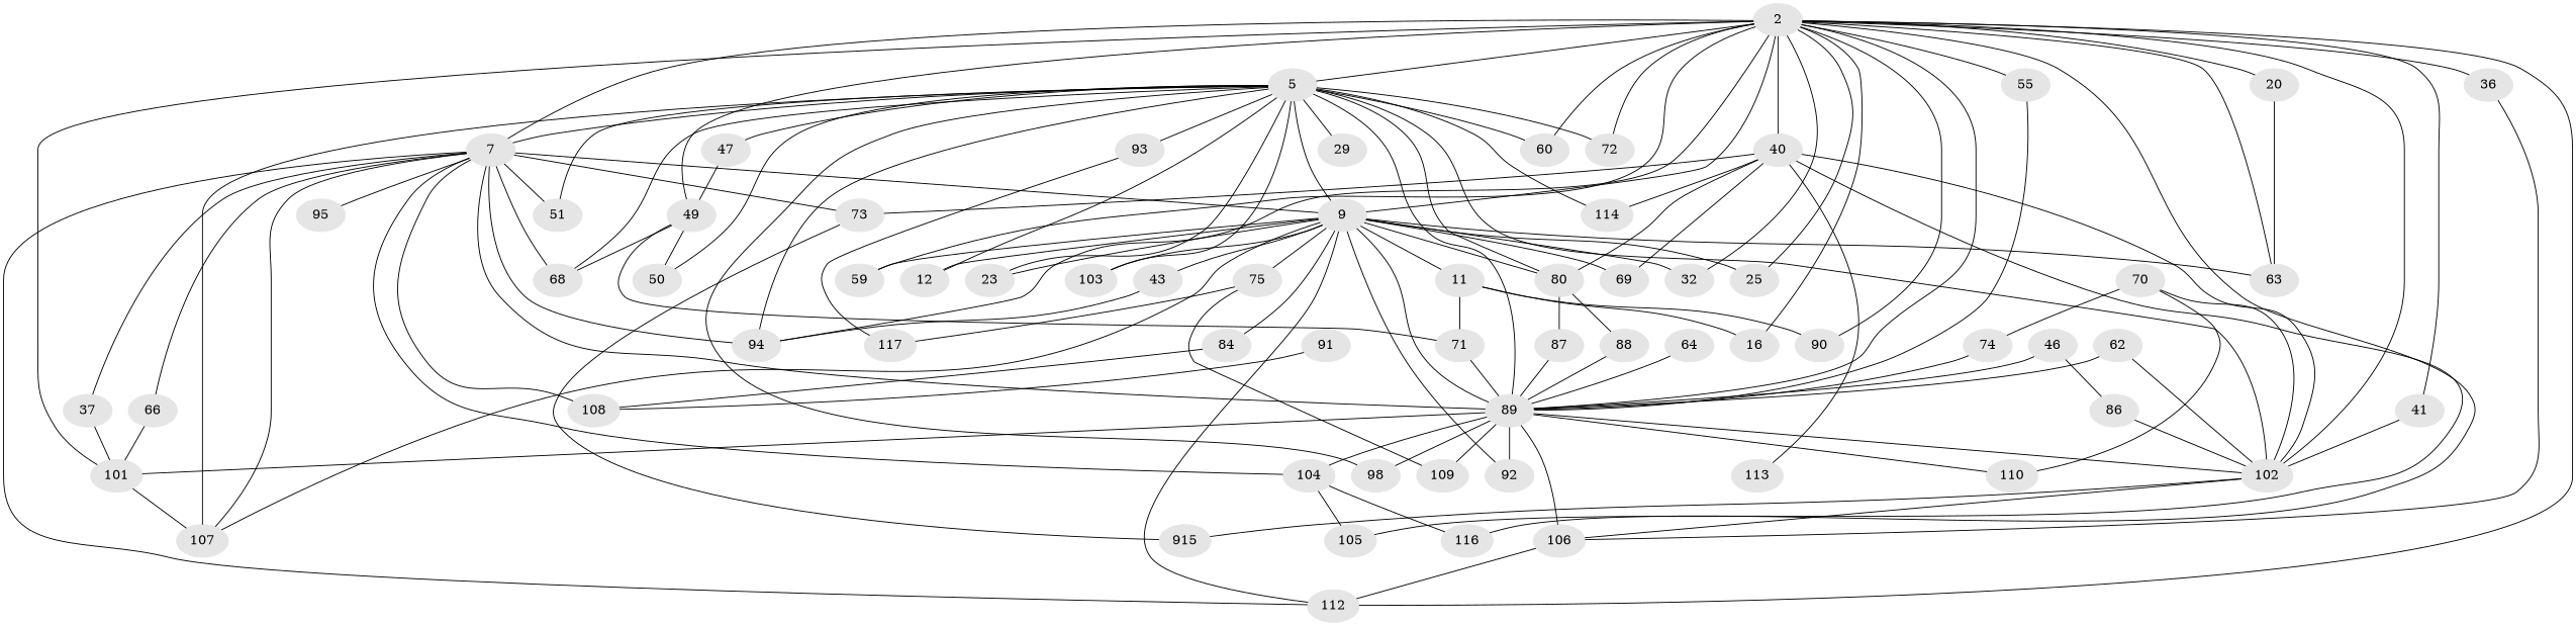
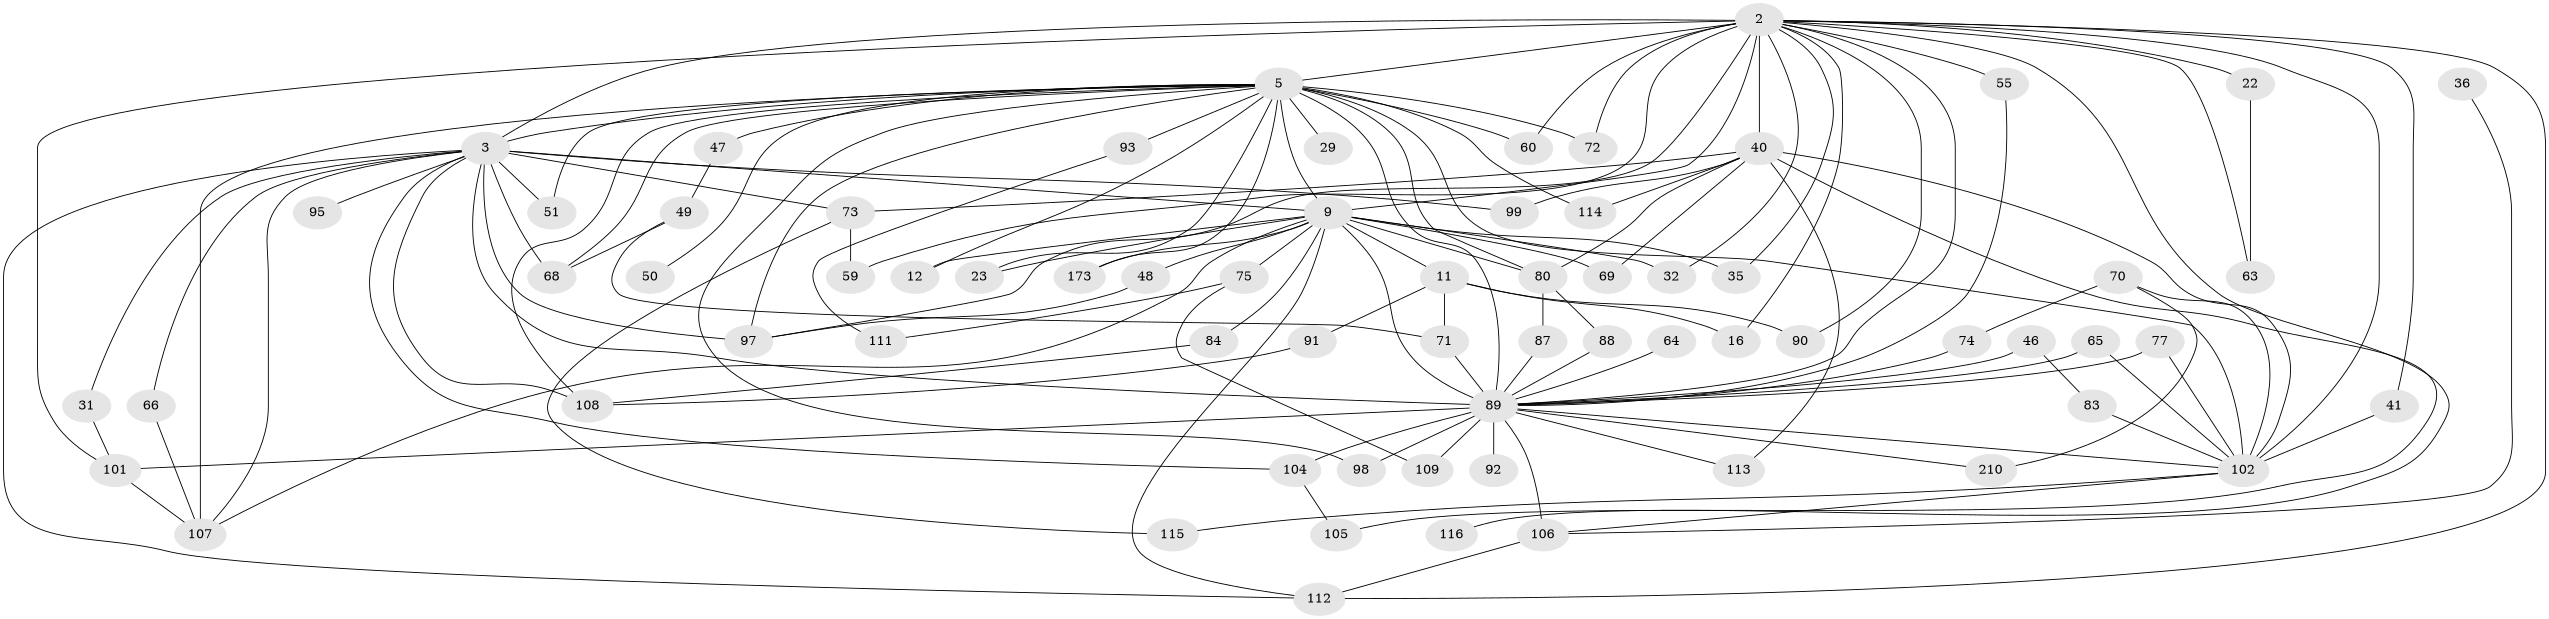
  graph {
    node [color=gray90 style=filled]
    2 [super="+1"]
    5 [super="+3"]
-   7 [super="+4"]
+   7 [super="+4" label=3]
    9 [super="+8"]
    16
-   22 [super="+13" label=20]
+   22 [super="+13"]
    32 [super="+26"]
-   35 [label=25]
+   35
    36
    40 [super="+19"]
    41
    49 [super="+17"]
    55
    59
    60
    63 [super="+61"]
    72
    89 [super="+44+54+10"]
    90
-   97 [super="+21+82" label=94]
+   97 [super="+21+82"]
    101 [super="+83"]
    102 [super="+15+39+67"]
    112 [super="+34+85"]
    116
    12
    23
    29
    47
    50
    51
    68 [super="+57"]
    80 [super="+45+79"]
    93 [super="+27"]
    98
-   103 [super="+76+96"]
+   103 [super="+76+96" label=173]
    107 [super="+48+100"]
    108 [super="+78"]
    114
-   31 [label=37]
+   31
    66 [super="+65"]
    73 [super="+33"]
    95
+   99
    104
    11
-   43
+   43 [label=48]
    69
    75
    84
    92
    106 [super="+56"]
    105
    113
    71 [super="+58"]
-   110
+   110 [label=210]
    109
-   115 [label=915]
+   115
    87
    88
-   111 [label=117]
+   111
    91
    46
-   86
-   62
+   86 [label=83]
+   62 [label=65]
    64
    70
    74
+   77
    2 -- 5 [weight=4]
    2 -- 7 [weight=4]
    2 -- 9 [weight=4]
    2 -- 16
    2 -- 22 [weight=3]
    2 -- 32 [weight=2]
    2 -- 35
-   2 -- 36 [weight=2]
    2 -- 40 [weight=3]
    2 -- 41
-   2 -- 49 [weight=3]
    2 -- 55
    2 -- 59
    2 -- 60
    2 -- 63
    2 -- 72
    2 -- 89 [weight=6]
    2 -- 90
    2 -- 97
    2 -- 101
    2 -- 102
    2 -- 112
    2 -- 116
    5 -- 7 [weight=4]
    5 -- 9 [weight=4]
    5 -- 60
    5 -- 72
    5 -- 89 [weight=4]
    5 -- 97
    5 -- 102 [weight=4]
    5 -- 12
    5 -- 23
    5 -- 29
    5 -- 47
    5 -- 50
    5 -- 51
    5 -- 68
    5 -- 80 [weight=2]
    5 -- 93 [weight=2]
    5 -- 98
    5 -- 103 [weight=2]
    5 -- 107 [weight=4]
+   5 -- 108
    5 -- 114
    7 -- 9 [weight=4]
    7 -- 89 [weight=5]
    7 -- 97 [weight=2]
    7 -- 112
    7 -- 51
    7 -- 68
    7 -- 107
    7 -- 108 [weight=2]
    7 -- 31
    7 -- 66 [weight=2]
    7 -- 73 [weight=2]
    7 -- 95 [weight=2]
+   7 -- 99
    7 -- 104
    9 -- 32
    9 -- 35
-   9 -- 59
-   9 -- 63
+   73 -- 59
    9 -- 89 [weight=6]
    9 -- 112
    9 -- 12
    9 -- 23
    9 -- 80
    9 -- 103
    9 -- 107
    9 -- 11 [weight=2]
    9 -- 43 [weight=2]
    9 -- 69
    9 -- 75 [weight=2]
    9 -- 84
-   9 -- 92
    22 -- 63
    36 -- 106
    40 -- 102
    40 -- 80
    40 -- 114
    40 -- 73 [weight=2]
+   40 -- 99
    40 -- 69
    40 -- 105
    40 -- 113
    41 -- 102
-   49 -- 50
    49 -- 68
    49 -- 71
    55 -- 89
    89 -- 101 [weight=3]
    89 -- 102
    89 -- 98
    89 -- 104
    89 -- 92
    89 -- 106 [weight=2]
+   89 -- 113
    89 -- 110
    89 -- 109
    101 -- 107
    102 -- 106
    102 -- 115
    47 -- 49
    80 -- 87
    80 -- 88
    93 -- 111
    31 -- 101
-   66 -- 101
+   66 -- 107
    73 -- 115
-   104 -- 116
    104 -- 105
    11 -- 16
    11 -- 90
    11 -- 71
+   11 -- 91
    43 -- 97
    75 -- 109
    75 -- 111
    84 -- 108
    106 -- 112
    71 -- 89
    87 -- 89
    88 -- 89
    91 -- 108
    46 -- 89
    46 -- 86
    86 -- 102 [weight=2]
    62 -- 89
    62 -- 102
    64 -- 89
    70 -- 102 [weight=2]
    70 -- 110
    70 -- 74
    74 -- 89
+   77 -- 89
+   77 -- 102
  }
